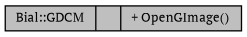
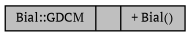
  digraph {
    rankdir=LR
    fontname="PT Serif"
-   n1 [color=black fillcolor=grey75 fontcolor=black fontname="PT Serif" fontsize=10 height=0.2 label="{Bial::GDCM\n||+ OpenGImage()\l}" shape=record style=filled width=0.4]
+   n1 [color=black fillcolor=grey75 fontcolor=black fontname="PT Serif" fontsize=10 height=0.2 label="{Bial::GDCM\n||+ Bial()\l}" shape=record style=filled width=0.4]
  }
